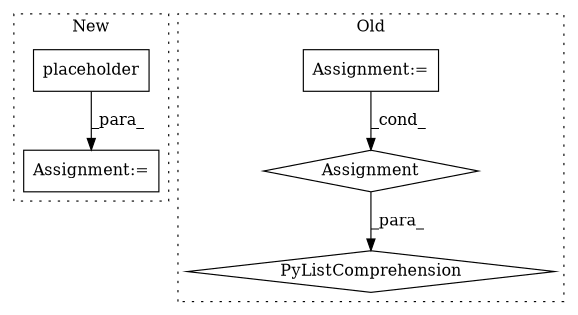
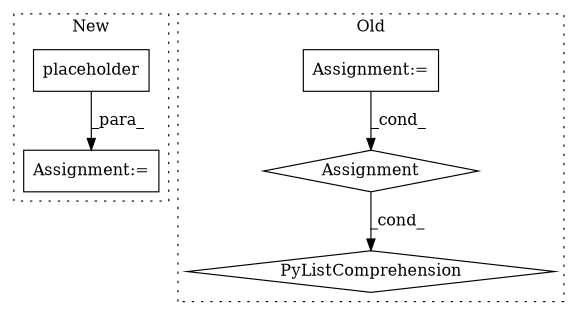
  digraph {
    node [a=7 l=1 shape=box]
    n1 [a=32 l="12,1" label=placeholder s="12434,12464"]
    n2 [label="Assignment:=" s=12422]
    n3 [a=109 l=230 label=PyListComprehension s=13466 shape=diamond]
    n4 [a=113 l=72 label=Assignment s=13616 shape=diamond]
    n5 [label="Assignment:=" s=13411]
    subgraph cluster_1 {
      label=New
      style=dotted
      n1
      n2
    }
    subgraph cluster_2 {
      label=Old
      style=dotted
      n3
      n4
      n5
    }
    n1 -> n2 [label=_para_]
-   n4 -> n3 [label=_para_]
+   n4 -> n3 [label=_cond_]
    n5 -> n4 [label=_cond_]
  }
